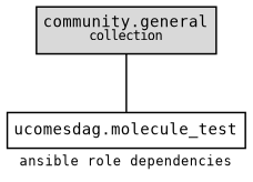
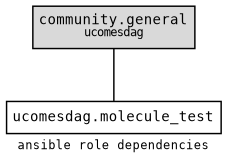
  graph {
    concentrate=true
    fontname="DejaVu Sans Mono"
    fontsize=8.5
    label="ansible role dependencies"
    splines=compound
    node [fontname="DejaVu Sans Mono" fontsize=9.5 margin="0.05,0.09" shape=box]
-   n1 [fillcolor=grey85 height=0 label=<community.general<BR /><FONT POINT-SIZE="8">collection</FONT>> style=filled width=0]
+   n1 [fillcolor=grey85 height=0 label=<community.general<BR /><FONT POINT-SIZE="8">ucomesdag</FONT>> style=filled width=0]
    "ucomesdag.molecule_test" [height=0 width=0]
    n1 -- "ucomesdag.molecule_test" [fontname="DejaVu Sans Mono"]
  }
